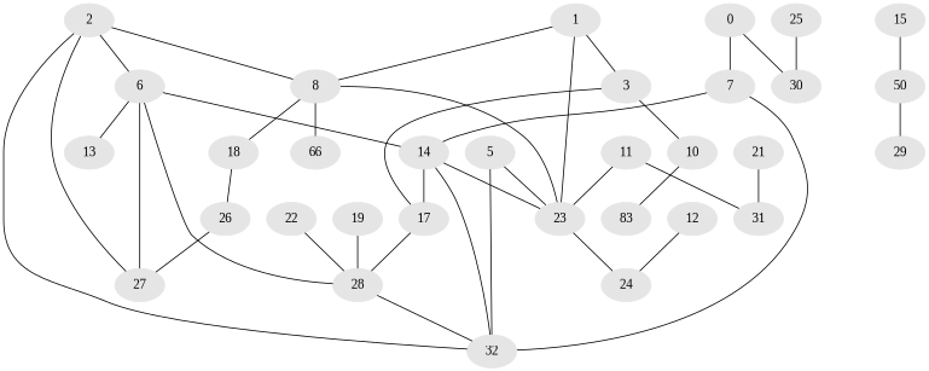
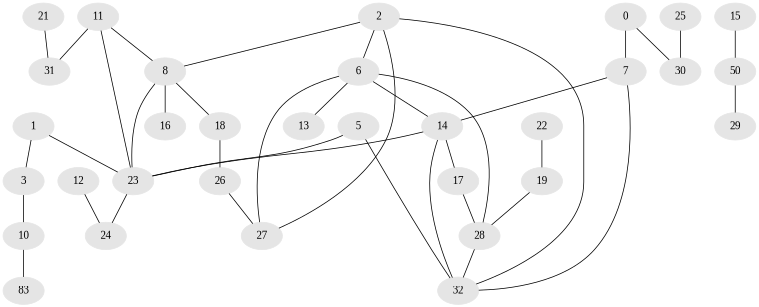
  graph {
    fontname="Liberation Serif"
    node [color=gray90 fontname="Liberation Serif" style=filled]
    edge [fontname="Liberation Serif" weight=1.0]
    1
    3
    8
    23
    10
    17
-   16 [label=66]
+   16
    18
    24
    2
    6
    27
    32
    28
    13
    14
    n17 [label=83]
    n18 [label=0]
    7
    30
    5
    26
    n23 [label=50]
    29
    11
    31
    12
    15
    19
    21
    22
    25
    1 -- 3
-   1 -- 8
+   11 -- 8
    1 -- 23
    3 -- 10
-   3 -- 17
    8 -- 23
    8 -- 16
    8 -- 18
    23 -- 24
    10 -- n17
    17 -- 28
    18 -- 26
    2 -- 8
    2 -- 6
    2 -- 27
    2 -- 32
    6 -- 27
    6 -- 28
    6 -- 13
    6 -- 14
    28 -- 32
    14 -- 23
    14 -- 17
    14 -- 32
    n18 -- 7
    n18 -- 30
    7 -- 32
    7 -- 14
    5 -- 23
    5 -- 32 [weight=2.0]
    26 -- 27
    n23 -- 29
    11 -- 23
    11 -- 31
    12 -- 24
    15 -- n23
    19 -- 28
    21 -- 31
-   22 -- 28
+   22 -- 19
    25 -- 30
  }
